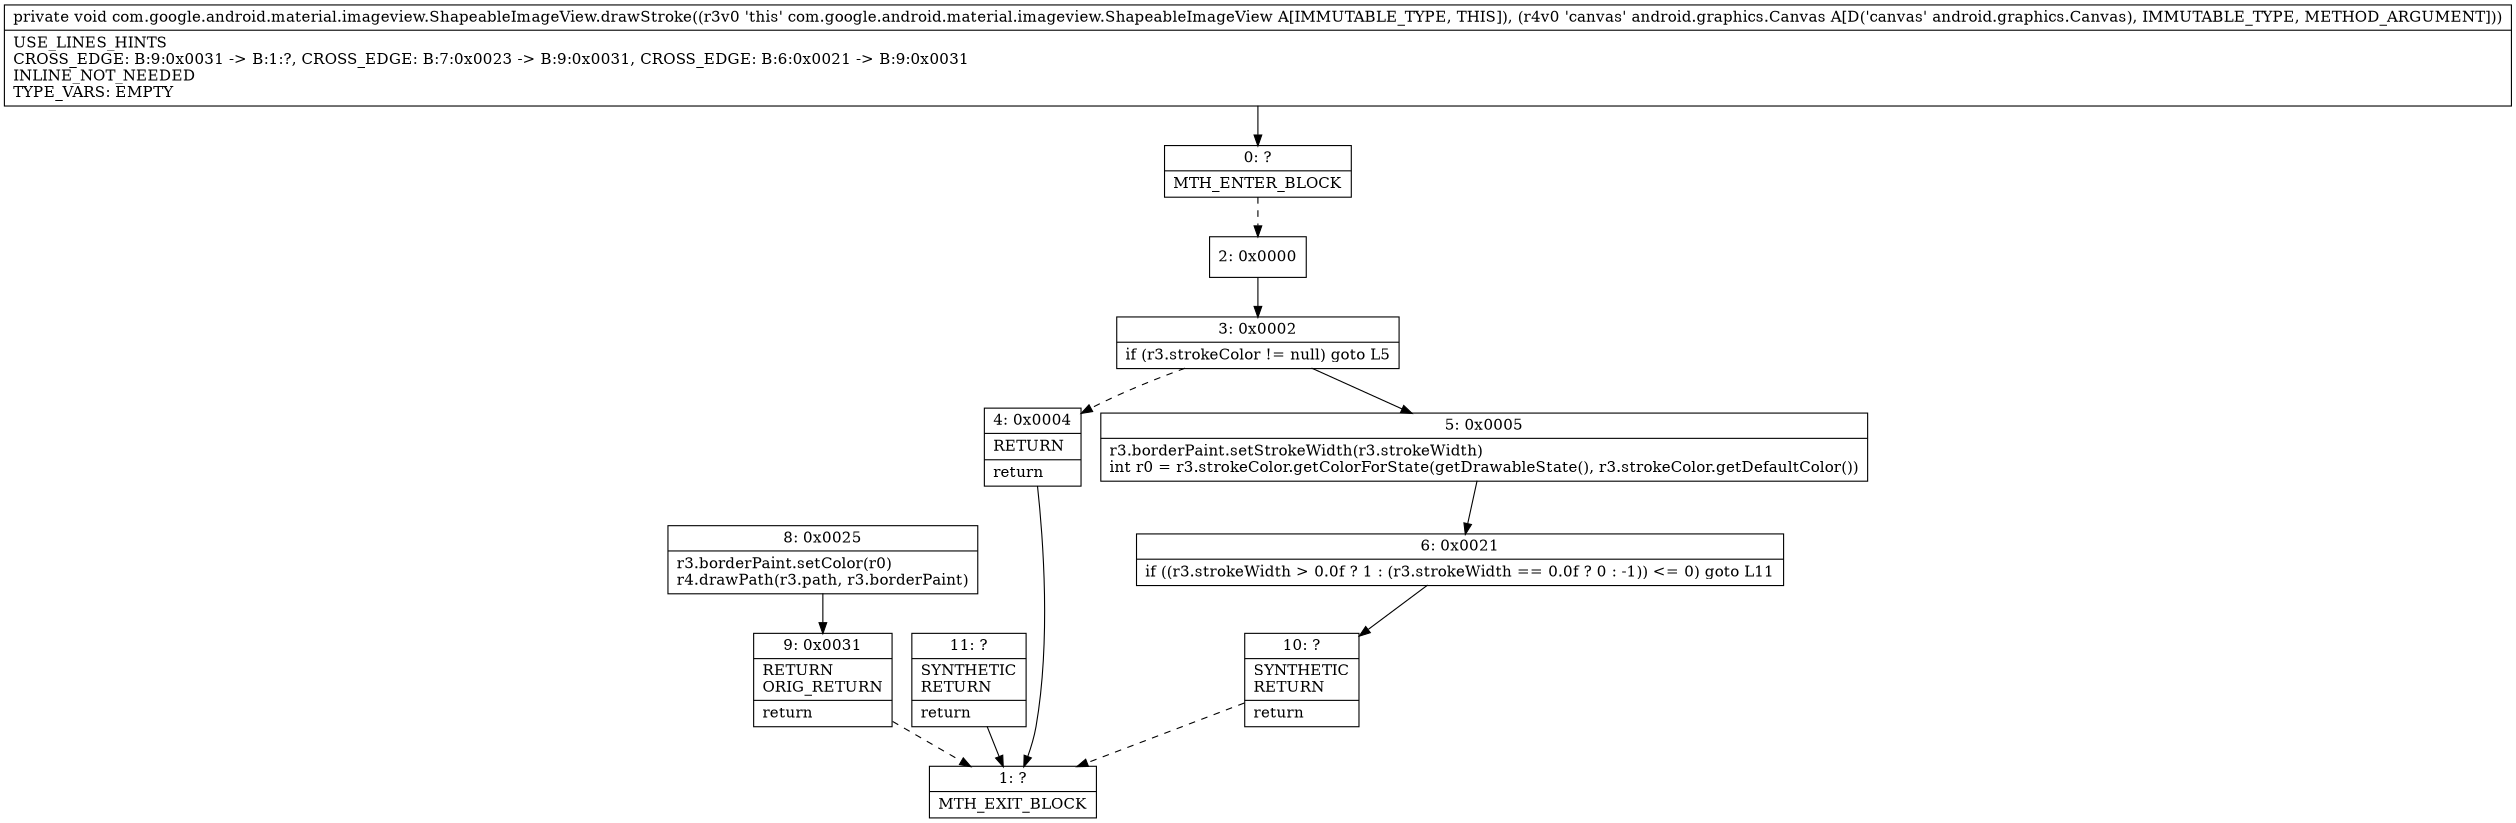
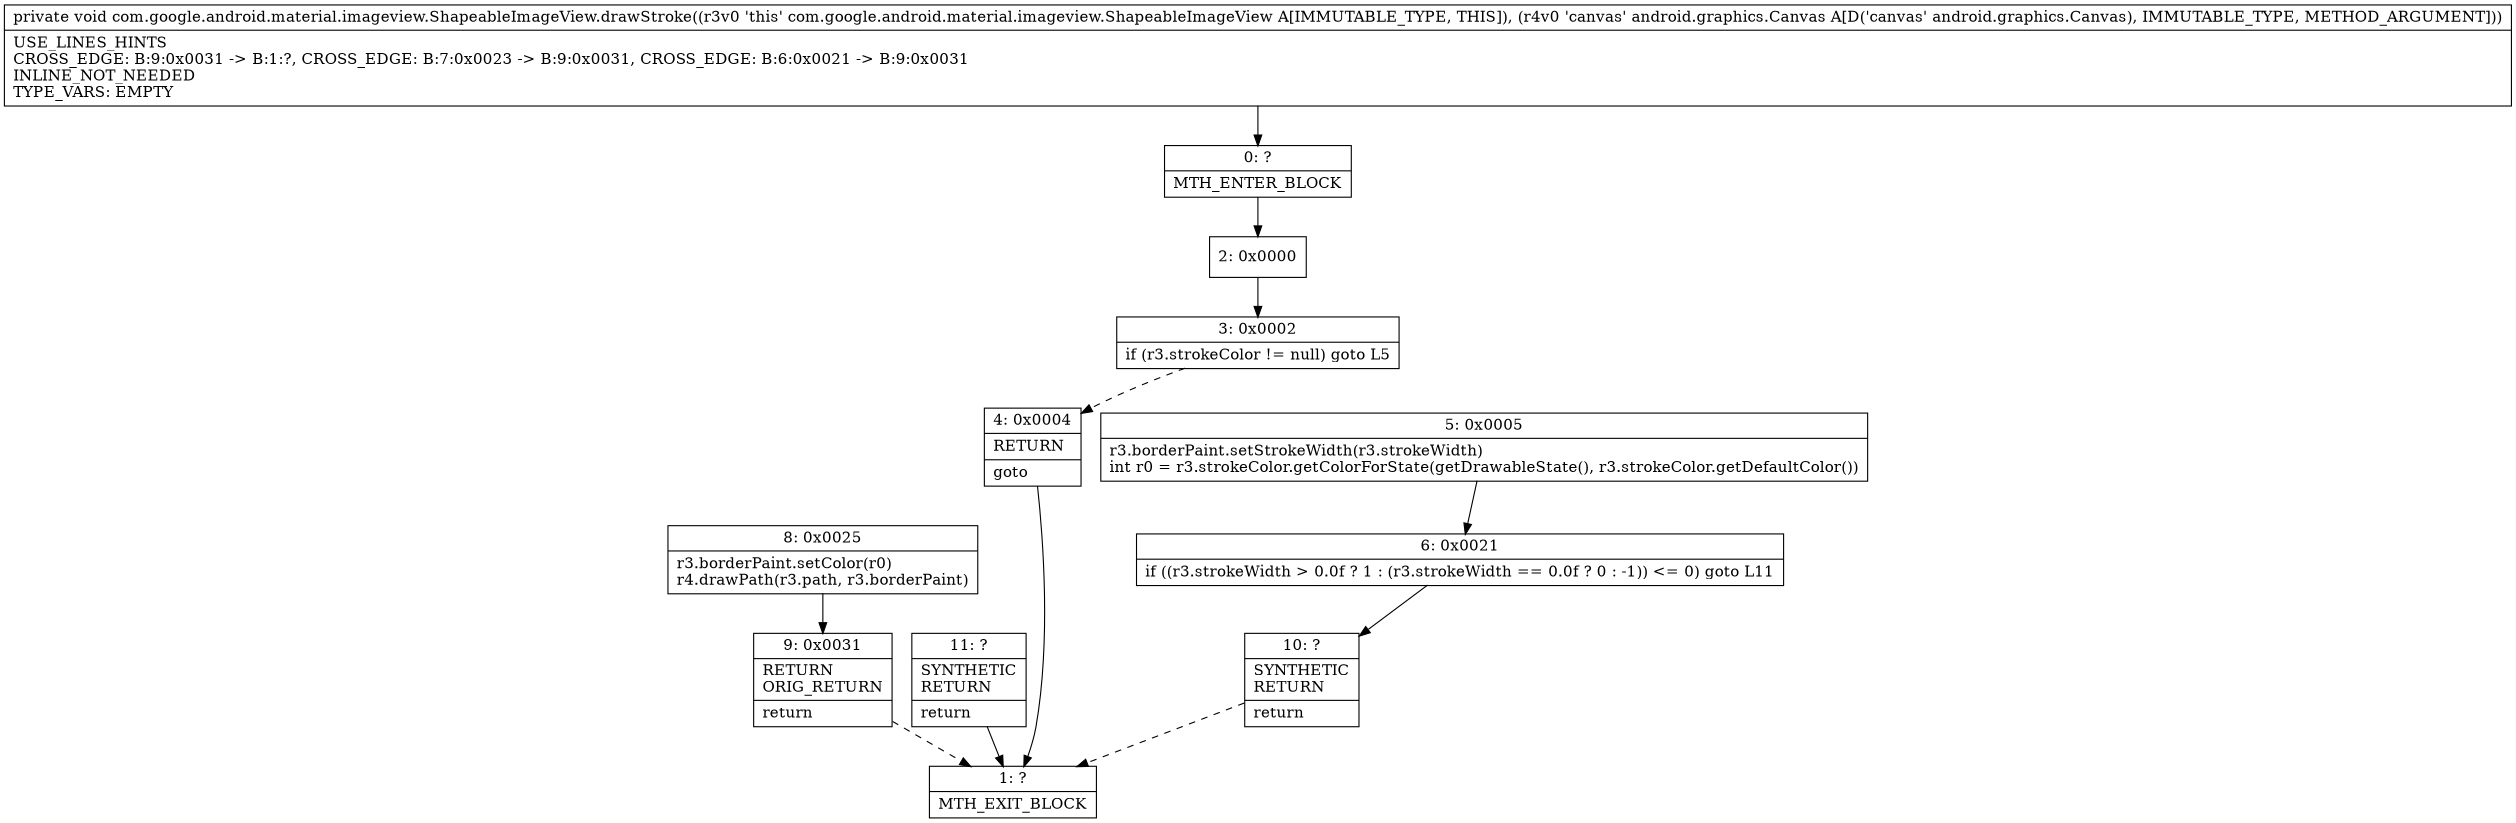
  digraph {
    node [shape=record]
    n1 [label="{0\:\ ?|MTH_ENTER_BLOCK\l}"]
    n2 [label="{2\:\ 0x0000}"]
    n3 [label="{3\:\ 0x0002|if (r3.strokeColor != null) goto L5\l}"]
-   n4 [label="{4\:\ 0x0004|RETURN\l|return\l}"]
+   n4 [label="{4\:\ 0x0004|RETURN\l|goto\l}"]
    n5 [label="{5\:\ 0x0005|r3.borderPaint.setStrokeWidth(r3.strokeWidth)\lint r0 = r3.strokeColor.getColorForState(getDrawableState(), r3.strokeColor.getDefaultColor())\l}"]
    n6 [label="{1\:\ ?|MTH_EXIT_BLOCK\l}"]
    n7 [label="{6\:\ 0x0021|if ((r3.strokeWidth \> 0.0f ? 1 : (r3.strokeWidth == 0.0f ? 0 : \-1)) \<= 0) goto L11\l}"]
    n8 [label="{10\:\ ?|SYNTHETIC\lRETURN\l|return\l}"]
    n9 [label="{8\:\ 0x0025|r3.borderPaint.setColor(r0)\lr4.drawPath(r3.path, r3.borderPaint)\l}"]
    n10 [label="{9\:\ 0x0031|RETURN\lORIG_RETURN\l|return\l}"]
    n11 [label="{11\:\ ?|SYNTHETIC\lRETURN\l|return\l}"]
    n12 [label="{private void com.google.android.material.imageview.ShapeableImageView.drawStroke((r3v0 'this' com.google.android.material.imageview.ShapeableImageView A[IMMUTABLE_TYPE, THIS]), (r4v0 'canvas' android.graphics.Canvas A[D('canvas' android.graphics.Canvas), IMMUTABLE_TYPE, METHOD_ARGUMENT]))  | USE_LINES_HINTS\lCROSS_EDGE: B:9:0x0031 \-\> B:1:?, CROSS_EDGE: B:7:0x0023 \-\> B:9:0x0031, CROSS_EDGE: B:6:0x0021 \-\> B:9:0x0031\lINLINE_NOT_NEEDED\lTYPE_VARS: EMPTY\l}"]
-   n1 -> n2 [style=dashed]
+   n1 -> n2
    n2 -> n3
    n3 -> n4 [style=dashed]
-   n3 -> n5
    n4 -> n6
    n5 -> n7
    n7 -> n8
    n8 -> n6 [style=dashed]
    n9 -> n10
    n10 -> n6 [style=dashed]
    n11 -> n6
    n12 -> n1
  }
